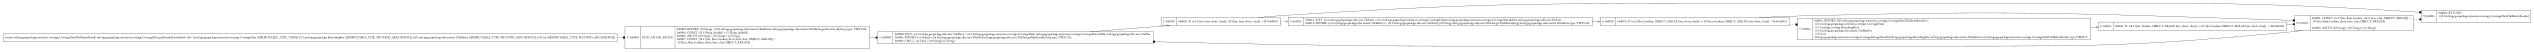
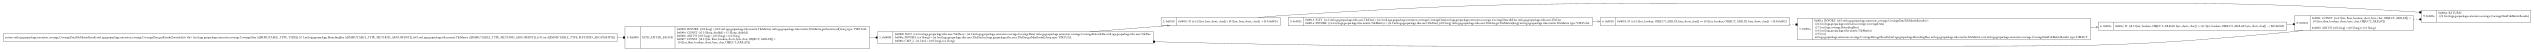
  digraph {
    fontname="EB Garamond"
    rankdir=LR
    node [fontname="EB Garamond" shape=record]
    edge [arrowhead=box fontname="EB Garamond"]
    n1 [label="{0\:\ 0x0000|MTH_ENTER_BLOCK\l|0x0000: INVOKE  (r0 I:long) = (r8 I:mil.nga.geopackage.tiles.matrix.TileMatrix) mil.nga.geopackage.tiles.matrix.TileMatrix.getZoomLevel():long type: VIRTUAL \l0x0004: CONST  (r2 I:?[long, double]) = (1 ?[long, double]) \l0x0006: ARITH  (r0 I:long) = (r0 I:long) + (r2 I:long) \l0x0007: CONST  (r8 I:?[int, float, boolean, short, byte, char, OBJECT, ARRAY]) = \l  (0 ?[int, float, boolean, short, byte, char, OBJECT, ARRAY])\l \l}"]
    n2 [label="{1\:\ 0x0008|0x0008: IGET  (r4 I:mil.nga.geopackage.tiles.user.TileDao) = (r6 I:mil.nga.geopackage.extension.coverage.CoverageData) mil.nga.geopackage.extension.coverage.CoverageData.tileDao mil.nga.geopackage.tiles.user.TileDao \l0x000a: INVOKE  (r4 I:long) = (r4 I:mil.nga.geopackage.tiles.user.TileDao) mil.nga.geopackage.tiles.user.TileDao.getMaxZoom():long type: VIRTUAL \l0x000e: CMP_L  (r4 I:int) = (r0 I:long), (r4 I:long) \l}"]
    n3 [label="{2\:\ 0x0010|0x0010: IF  (r4 I:?[int, byte, short, char]) \> (0 ?[int, byte, short, char])  \-\> B:9:0x0024 \l}"]
    n4 [label="{3\:\ 0x0012|0x0012: IGET  (r4 I:mil.nga.geopackage.tiles.user.TileDao) = (r6 I:mil.nga.geopackage.extension.coverage.CoverageData) mil.nga.geopackage.extension.coverage.CoverageData.tileDao mil.nga.geopackage.tiles.user.TileDao \l0x0014: INVOKE  (r4 I:mil.nga.geopackage.tiles.matrix.TileMatrix) = (r4 I:mil.nga.geopackage.tiles.user.TileDao), (r0 I:long) mil.nga.geopackage.tiles.user.TileDao.getTileMatrix(long):mil.nga.geopackage.tiles.matrix.TileMatrix type: VIRTUAL \l}"]
    n5 [label="{9\:\ 0x0024|0x0084: RETURN  \l  (r8 I:mil.nga.geopackage.extension.coverage.CoverageDataTileMatrixResults)\l \l}"]
    n6 [label="{4\:\ 0x0018|0x0018: IF  (r4 I:?[int, boolean, OBJECT, ARRAY, byte, short, char]) == (0 ?[int, boolean, OBJECT, ARRAY, byte, short, char])  \-\> B:8:0x0021 \l}"]
    n7 [label="{5\:\ 0x001a|0x001a: INVOKE  (r8 I:mil.nga.geopackage.extension.coverage.CoverageDataTileMatrixResults) = \l  (r6 I:mil.nga.geopackage.extension.coverage.CoverageData)\l  (r7 I:mil.nga.coverage.BoundingBox)\l  (r4 I:mil.nga.geopackage.tiles.matrix.TileMatrix)\l  (r9 I:int)\l mil.nga.geopackage.extension.coverage.CoverageData.getResults(mil.nga.geopackage.BoundingBox, mil.nga.geopackage.tiles.matrix.TileMatrix, int):mil.nga.geopackage.extension.coverage.CoverageDataTileMatrixResults type: DIRECT \l}"]
    n8 [label="{8\:\ 0x0021|0x0021: CONST  (r4 I:?[int, float, boolean, short, byte, char, OBJECT, ARRAY]) = \l  (0 ?[int, float, boolean, short, byte, char, OBJECT, ARRAY])\l \l0x0022: ARITH  (r0 I:long) = (r0 I:long) + (r2 I:long) \l}"]
    n9 [label="{6\:\ 0x001e|0x001e: IF  (r8 I:?[int, boolean, OBJECT, ARRAY, byte, short, char]) == (0 ?[int, boolean, OBJECT, ARRAY, byte, short, char])  \-\> B:8:0x0021 \l}"]
    n10 [label="{private mil.nga.geopackage.extension.coverage.CoverageDataTileMatrixResults mil.nga.geopackage.extension.coverage.CoverageData.getResultsZoomIn((r6 'this' I:mil.nga.geopackage.extension.coverage.CoverageData A[IMMUTABLE_TYPE, THIS]), (r7 I:mil.nga.geopackage.BoundingBox A[IMMUTABLE_TYPE, METHOD_ARGUMENT]), (r8 I:mil.nga.geopackage.tiles.matrix.TileMatrix A[IMMUTABLE_TYPE, METHOD_ARGUMENT]), (r9 I:int A[IMMUTABLE_TYPE, METHOD_ARGUMENT])) }"]
    n1 -> n2 [arrowhead=dot]
    n2 -> n3 [arrowhead=onormal]
-   n3 -> n4 [arrowhead=onormal style=dashed]
    n3 -> n5
    n4 -> n6 [arrowhead=onormal]
    n6 -> n7 [style=dashed]
-   n6 -> n8
    n7 -> n9 [arrowhead=onormal]
    n8 -> n2
    n8 -> n5 [arrowhead=dot style=dashed]
    n9 -> n8 [arrowhead=dot]
    n10 -> n1
  }
